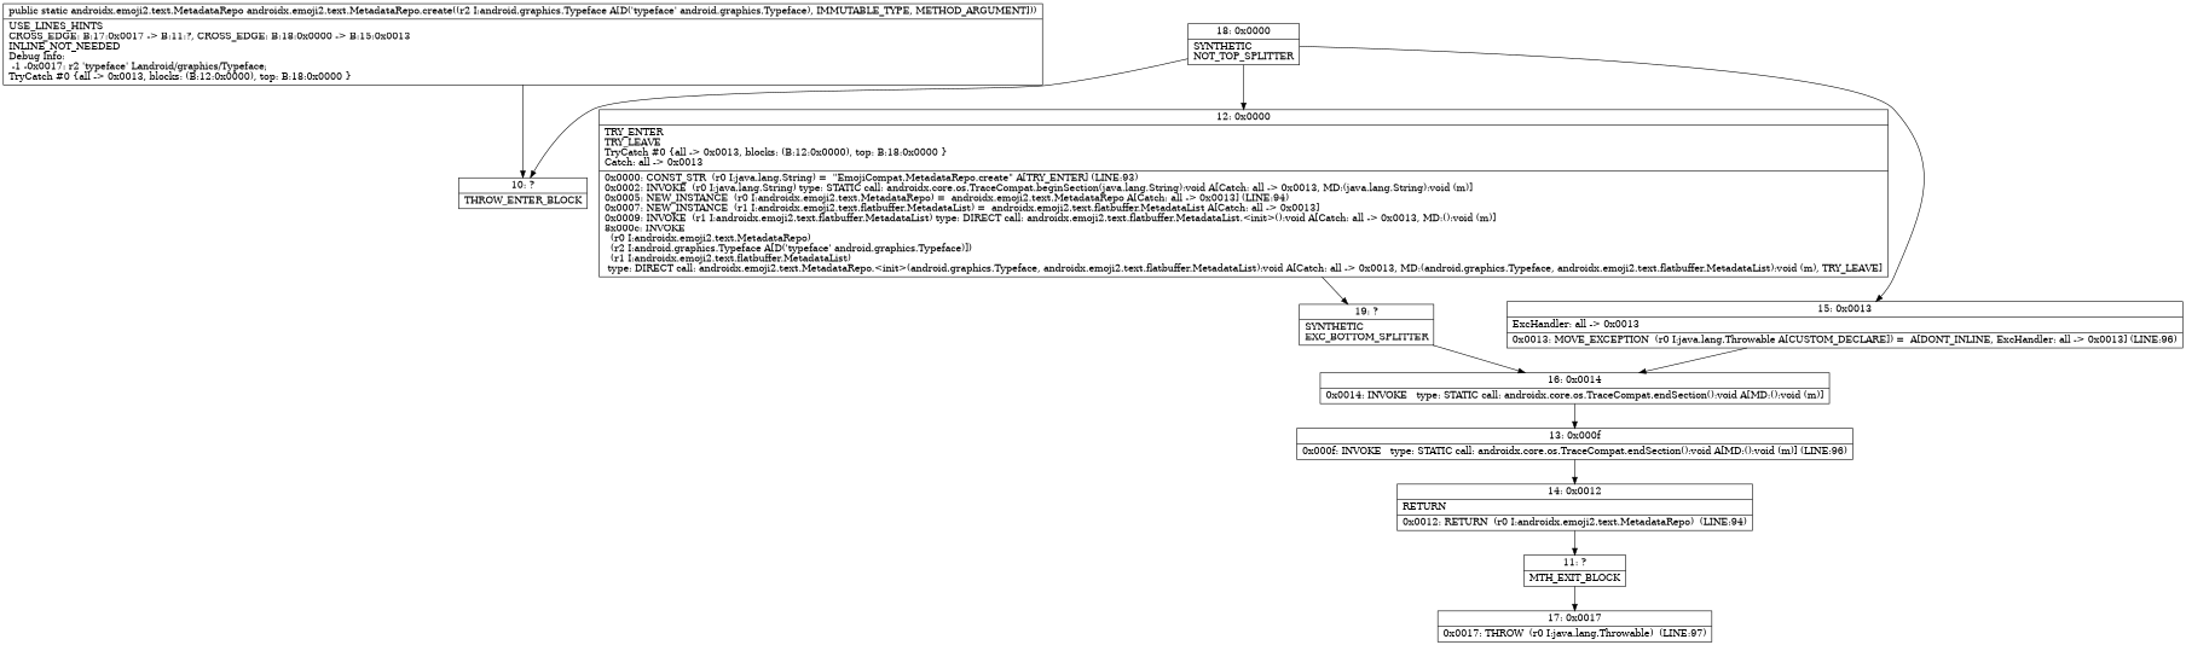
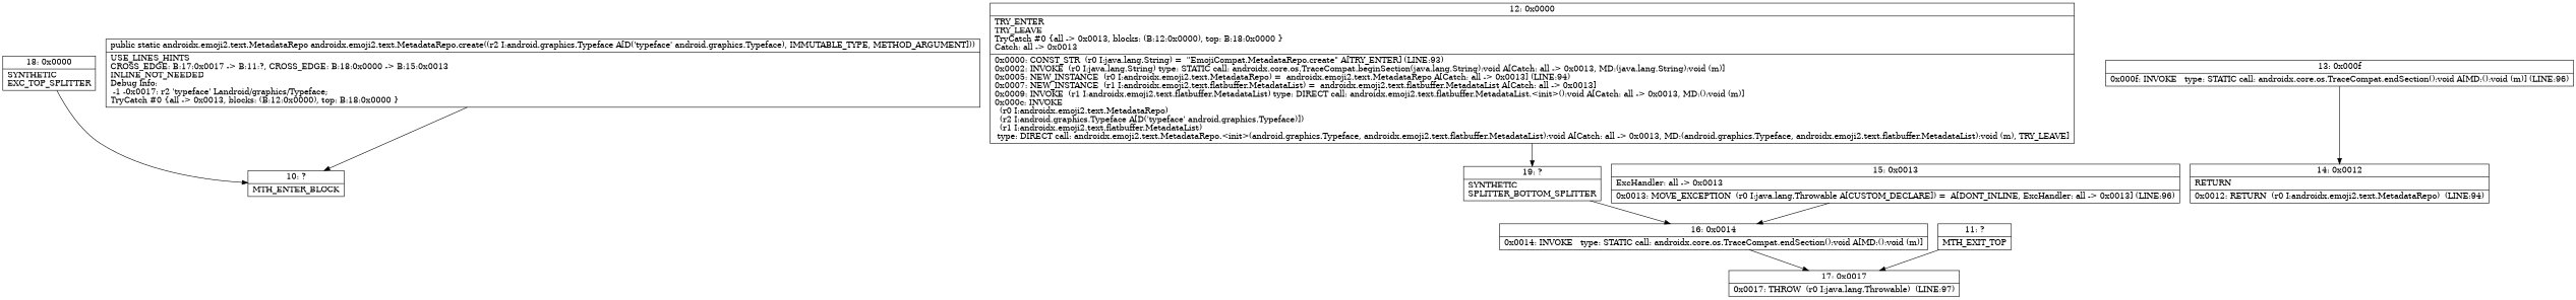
  digraph {
    node [shape=record]
-   n1 [label="{10\:\ ?|THROW_ENTER_BLOCK\l}"]
-   n2 [label="{18\:\ 0x0000|SYNTHETIC\lNOT_TOP_SPLITTER\l}"]
-   n3 [label="{12\:\ 0x0000|TRY_ENTER\lTRY_LEAVE\lTryCatch #0 \{all \-\> 0x0013, blocks: (B:12:0x0000), top: B:18:0x0000 \}\lCatch: all \-\> 0x0013\l|0x0000: CONST_STR  (r0 I:java.lang.String) =  \"EmojiCompat.MetadataRepo.create\" A[TRY_ENTER] (LINE:93)\l0x0002: INVOKE  (r0 I:java.lang.String) type: STATIC call: androidx.core.os.TraceCompat.beginSection(java.lang.String):void A[Catch: all \-\> 0x0013, MD:(java.lang.String):void (m)]\l0x0005: NEW_INSTANCE  (r0 I:androidx.emoji2.text.MetadataRepo) =  androidx.emoji2.text.MetadataRepo A[Catch: all \-\> 0x0013] (LINE:94)\l0x0007: NEW_INSTANCE  (r1 I:androidx.emoji2.text.flatbuffer.MetadataList) =  androidx.emoji2.text.flatbuffer.MetadataList A[Catch: all \-\> 0x0013]\l0x0009: INVOKE  (r1 I:androidx.emoji2.text.flatbuffer.MetadataList) type: DIRECT call: androidx.emoji2.text.flatbuffer.MetadataList.\<init\>():void A[Catch: all \-\> 0x0013, MD:():void (m)]\l8x000c: INVOKE  \l  (r0 I:androidx.emoji2.text.MetadataRepo)\l  (r2 I:android.graphics.Typeface A[D('typeface' android.graphics.Typeface)])\l  (r1 I:androidx.emoji2.text.flatbuffer.MetadataList)\l type: DIRECT call: androidx.emoji2.text.MetadataRepo.\<init\>(android.graphics.Typeface, androidx.emoji2.text.flatbuffer.MetadataList):void A[Catch: all \-\> 0x0013, MD:(android.graphics.Typeface, androidx.emoji2.text.flatbuffer.MetadataList):void (m), TRY_LEAVE]\l}"]
+   n1 [label="{10\:\ ?|MTH_ENTER_BLOCK\l}"]
+   n2 [label="{18\:\ 0x0000|SYNTHETIC\lEXC_TOP_SPLITTER\l}"]
+   n3 [label="{12\:\ 0x0000|TRY_ENTER\lTRY_LEAVE\lTryCatch #0 \{all \-\> 0x0013, blocks: (B:12:0x0000), top: B:18:0x0000 \}\lCatch: all \-\> 0x0013\l|0x0000: CONST_STR  (r0 I:java.lang.String) =  \"EmojiCompat.MetadataRepo.create\" A[TRY_ENTER] (LINE:93)\l0x0002: INVOKE  (r0 I:java.lang.String) type: STATIC call: androidx.core.os.TraceCompat.beginSection(java.lang.String):void A[Catch: all \-\> 0x0013, MD:(java.lang.String):void (m)]\l0x0005: NEW_INSTANCE  (r0 I:androidx.emoji2.text.MetadataRepo) =  androidx.emoji2.text.MetadataRepo A[Catch: all \-\> 0x0013] (LINE:94)\l0x0007: NEW_INSTANCE  (r1 I:androidx.emoji2.text.flatbuffer.MetadataList) =  androidx.emoji2.text.flatbuffer.MetadataList A[Catch: all \-\> 0x0013]\l0x0009: INVOKE  (r1 I:androidx.emoji2.text.flatbuffer.MetadataList) type: DIRECT call: androidx.emoji2.text.flatbuffer.MetadataList.\<init\>():void A[Catch: all \-\> 0x0013, MD:():void (m)]\l0x000c: INVOKE  \l  (r0 I:androidx.emoji2.text.MetadataRepo)\l  (r2 I:android.graphics.Typeface A[D('typeface' android.graphics.Typeface)])\l  (r1 I:androidx.emoji2.text.flatbuffer.MetadataList)\l type: DIRECT call: androidx.emoji2.text.MetadataRepo.\<init\>(android.graphics.Typeface, androidx.emoji2.text.flatbuffer.MetadataList):void A[Catch: all \-\> 0x0013, MD:(android.graphics.Typeface, androidx.emoji2.text.flatbuffer.MetadataList):void (m), TRY_LEAVE]\l}"]
    n4 [label="{15\:\ 0x0013|ExcHandler: all \-\> 0x0013\l|0x0013: MOVE_EXCEPTION  (r0 I:java.lang.Throwable A[CUSTOM_DECLARE]) =  A[DONT_INLINE, ExcHandler: all \-\> 0x0013] (LINE:96)\l}"]
-   n5 [label="{19\:\ ?|SYNTHETIC\lEXC_BOTTOM_SPLITTER\l}"]
+   n5 [label="{19\:\ ?|SYNTHETIC\lSPLITTER_BOTTOM_SPLITTER\l}"]
    n6 [label="{16\:\ 0x0014|0x0014: INVOKE   type: STATIC call: androidx.core.os.TraceCompat.endSection():void A[MD:():void (m)]\l}"]
    n7 [label="{13\:\ 0x000f|0x000f: INVOKE   type: STATIC call: androidx.core.os.TraceCompat.endSection():void A[MD:():void (m)] (LINE:96)\l}"]
    n8 [label="{14\:\ 0x0012|RETURN\l|0x0012: RETURN  (r0 I:androidx.emoji2.text.MetadataRepo)  (LINE:94)\l}"]
-   n9 [label="{11\:\ ?|MTH_EXIT_BLOCK\l}"]
+   n9 [label="{11\:\ ?|MTH_EXIT_TOP\l}"]
    n10 [label="{17\:\ 0x0017|0x0017: THROW  (r0 I:java.lang.Throwable)  (LINE:97)\l}"]
    n11 [label="{public static androidx.emoji2.text.MetadataRepo androidx.emoji2.text.MetadataRepo.create((r2 I:android.graphics.Typeface A[D('typeface' android.graphics.Typeface), IMMUTABLE_TYPE, METHOD_ARGUMENT]))  | USE_LINES_HINTS\lCROSS_EDGE: B:17:0x0017 \-\> B:11:?, CROSS_EDGE: B:18:0x0000 \-\> B:15:0x0013\lINLINE_NOT_NEEDED\lDebug Info:\l  \-1 \-0x0017: r2 'typeface' Landroid\/graphics\/Typeface;\lTryCatch #0 \{all \-\> 0x0013, blocks: (B:12:0x0000), top: B:18:0x0000 \}\l}"]
    n2 -> n1
-   n2 -> n3
-   n2 -> n4
    n3 -> n5
    n4 -> n6
    n5 -> n6
-   n6 -> n7
+   n6 -> n10
    n7 -> n8
-   n8 -> n9
    n9 -> n10
    n11 -> n1
  }
